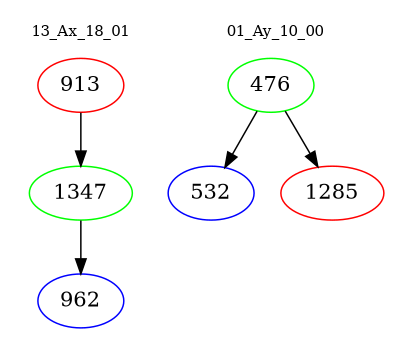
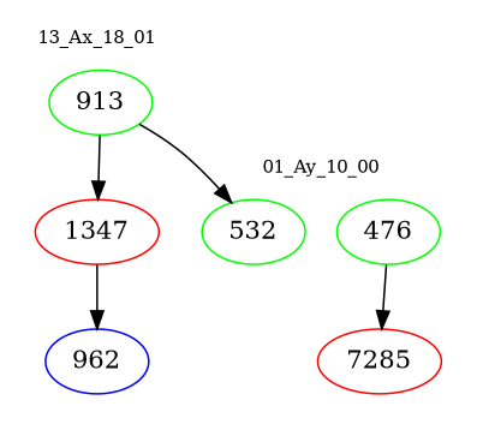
  digraph {
    node [color=green]
    edge [color=black]
-   n1 [color=red label=913]
+   n1 [label=913]
    n2 [color=blue label=962]
-   n3 [label=1347]
+   n3 [color=red label=1347]
    n4 [label=476]
-   n5 [color=blue label=532]
-   n6 [color=red label=1285]
+   n5 [label=532]
+   n6 [color=red label=7285]
    subgraph cluster_1 {
      color=white
      fontsize=10
      label="13_Ax_18_01"
      n1
      n2
      n3
    }
    subgraph cluster_2 {
      color=white
      fontsize=10
      label="01_Ay_10_00"
      n4
      n5
      n6
    }
    n1 -> n3
    n3 -> n2
-   n4 -> n5
+   n1 -> n5
    n4 -> n6
  }
